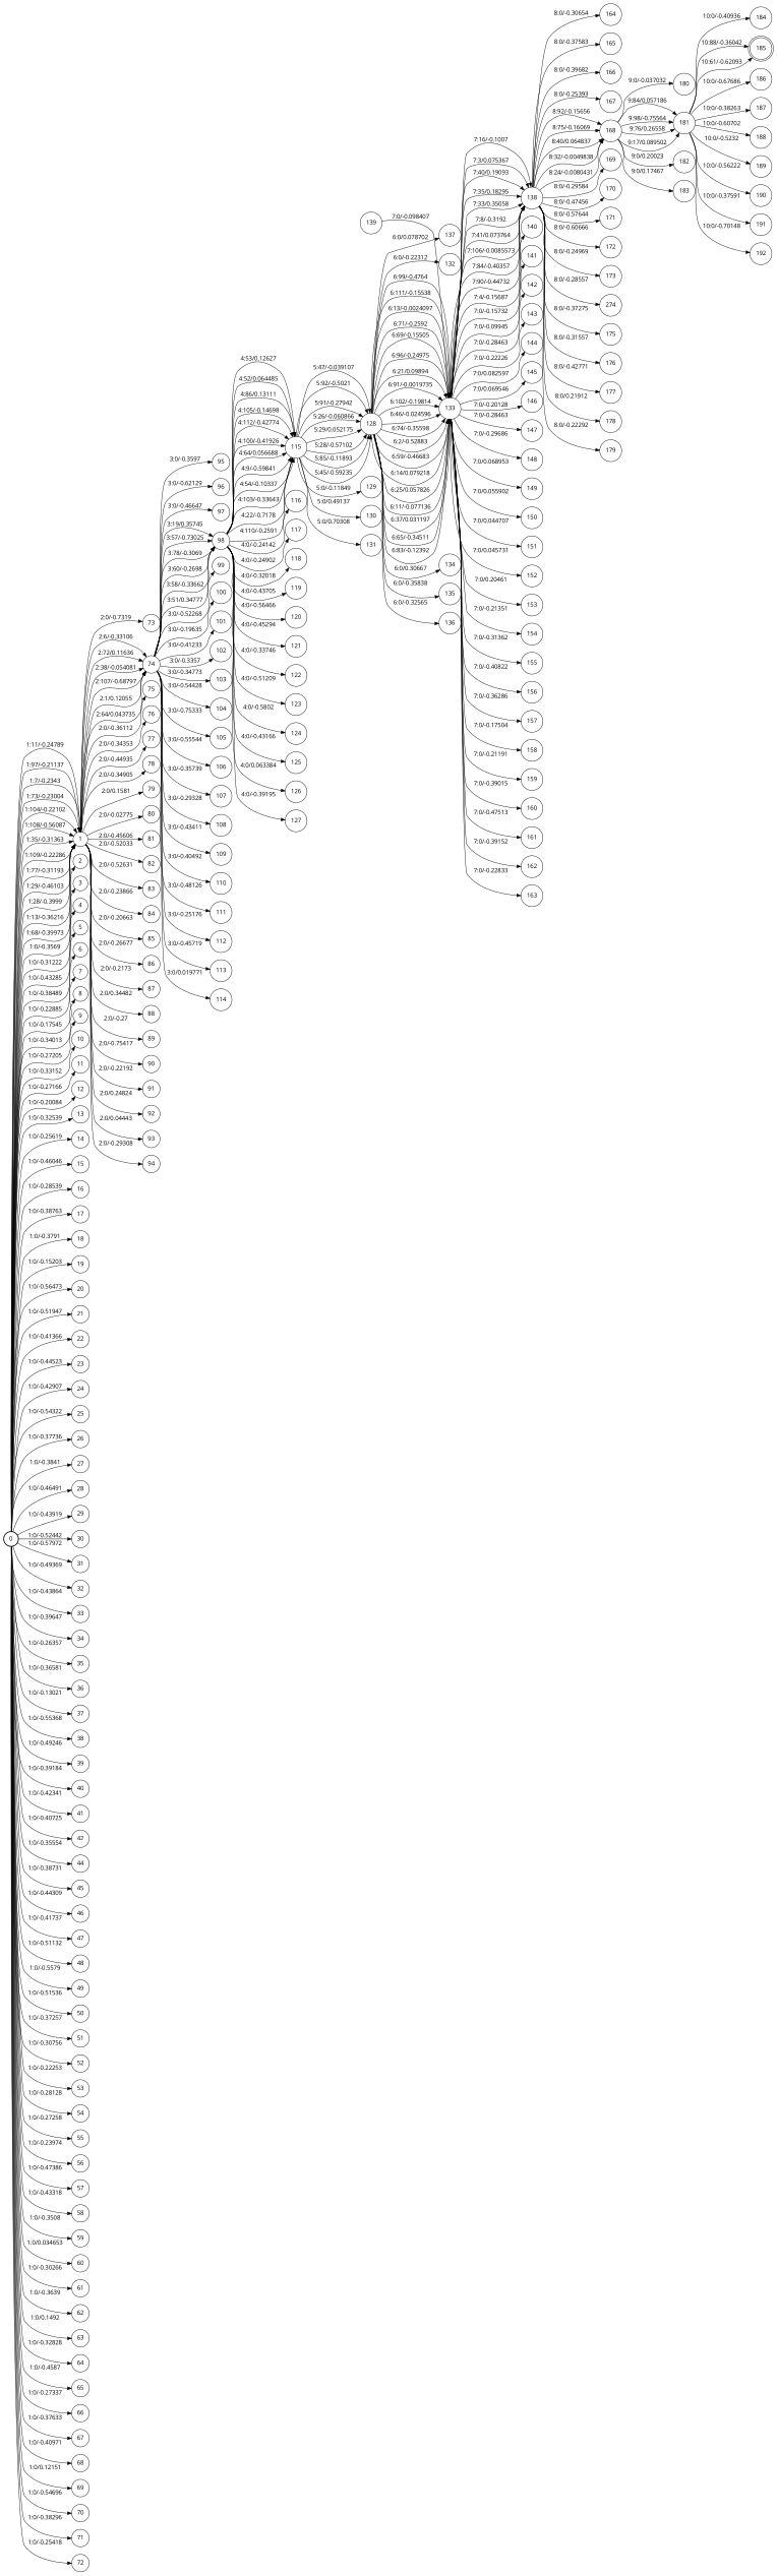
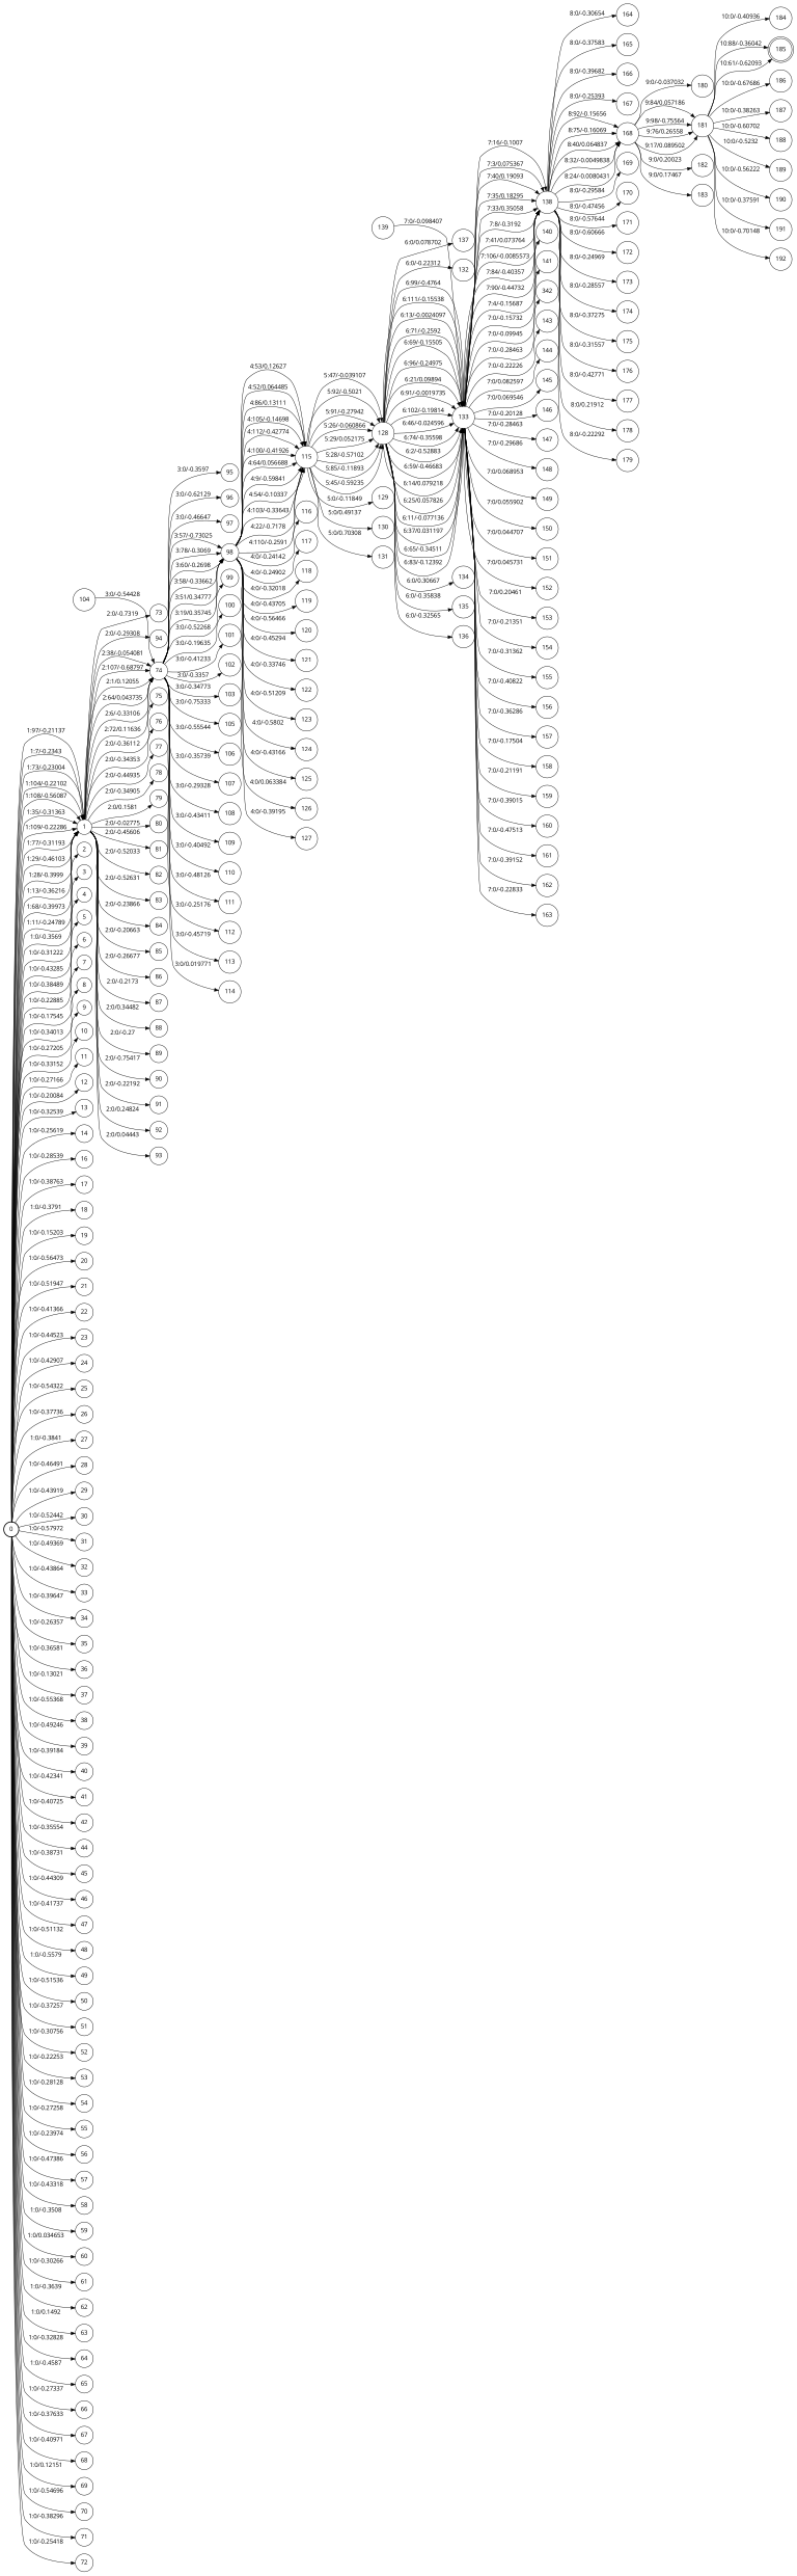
  digraph {
    fontname="Open Sans"
    nodesep=0.25
    rankdir=LR
    ranksep=0.4
    node [fontname="Open Sans" fontsize=14 shape=circle style=solid]
    edge [fontname="Open Sans" fontsize=14]
    n1 [label=0 style=bold]
    n2 [label=1]
    n3 [label=2]
    n4 [label=3]
    n5 [label=4]
    n6 [label=5]
    n7 [label=6]
    n8 [label=7]
    n9 [label=8]
    n10 [label=9]
    n11 [label=10]
    n12 [label=11]
    n13 [label=12]
    n14 [label=13]
    n15 [label=14]
-   n16 [label=15]
    n17 [label=16]
    n18 [label=17]
    n19 [label=18]
    n20 [label=19]
    n21 [label=20]
    n22 [label=21]
    n23 [label=22]
    n24 [label=23]
    n25 [label=24]
    n26 [label=25]
    n27 [label=26]
    n28 [label=27]
    n29 [label=28]
    n30 [label=29]
    n31 [label=30]
    n32 [label=31]
    n33 [label=32]
    n34 [label=33]
    n35 [label=34]
    n36 [label=35]
    n37 [label=36]
    n38 [label=37]
    n39 [label=38]
    n40 [label=39]
    n41 [label=40]
    n42 [label=41]
    n43 [label=42]
    n44 [label=44]
    n45 [label=45]
    n46 [label=46]
    n47 [label=47]
    n48 [label=48]
    n49 [label=49]
    n50 [label=50]
    n51 [label=51]
    n52 [label=52]
    n53 [label=53]
    n54 [label=54]
    n55 [label=55]
    n56 [label=56]
    n57 [label=57]
    n58 [label=58]
    n59 [label=59]
    n60 [label=60]
    n61 [label=61]
    n62 [label=62]
    n63 [label=63]
    n64 [label=64]
    n65 [label=65]
    n66 [label=66]
    n67 [label=67]
    n68 [label=68]
    n69 [label=69]
    n70 [label=70]
    n71 [label=71]
    n72 [label=72]
    n73 [label=73]
    n74 [label=74]
    n75 [label=75]
    n76 [label=76]
    n77 [label=77]
    n78 [label=78]
    n79 [label=79]
    n80 [label=80]
    n81 [label=81]
    n82 [label=82]
    n83 [label=83]
    n84 [label=84]
    n85 [label=85]
    n86 [label=86]
    n87 [label=87]
    n88 [label=88]
    n89 [label=89]
    n90 [label=90]
    n91 [label=91]
    n92 [label=92]
    n93 [label=93]
    n94 [label=94]
    n95 [label=95]
    n96 [label=96]
    n97 [label=97]
    n98 [label=98]
    n99 [label=99]
    n100 [label=100]
    n101 [label=101]
    n102 [label=102]
    n103 [label=103]
    n104 [label=104]
    n105 [label=105]
    n106 [label=106]
    n107 [label=107]
    n108 [label=108]
    n109 [label=109]
    n110 [label=110]
    n111 [label=111]
    n112 [label=112]
    n113 [label=113]
    n114 [label=114]
    n115 [label=115]
    n116 [label=116]
    n117 [label=117]
    n118 [label=118]
    n119 [label=119]
    n120 [label=120]
    n121 [label=121]
    n122 [label=122]
    n123 [label=123]
    n124 [label=124]
    n125 [label=125]
    n126 [label=126]
    n127 [label=127]
    n128 [label=128]
    n129 [label=129]
    n130 [label=130]
    n131 [label=131]
    n132 [label=132]
    n133 [label=133]
    n134 [label=134]
    n135 [label=135]
    n136 [label=136]
    n137 [label=137]
    n138 [label=138]
    n139 [label=140]
    n140 [label=141]
-   n141 [label=142]
+   n141 [label=342]
    n142 [label=143]
    n143 [label=144]
    n144 [label=145]
    n145 [label=146]
    n146 [label=147]
    n147 [label=148]
    n148 [label=149]
    n149 [label=150]
    n150 [label=151]
    n151 [label=152]
    n152 [label=153]
    n153 [label=154]
    n154 [label=155]
    n155 [label=156]
    n156 [label=157]
    n157 [label=158]
    n158 [label=159]
    n159 [label=160]
    n160 [label=161]
    n161 [label=162]
    n162 [label=163]
    n163 [label=164]
    n164 [label=165]
    n165 [label=166]
    n166 [label=167]
    n167 [label=168]
    n168 [label=169]
    n169 [label=170]
    n170 [label=171]
    n171 [label=172]
    n172 [label=173]
-   n173 [label=274]
+   n173 [label=174]
    n174 [label=175]
    n175 [label=176]
    n176 [label=177]
    n177 [label=178]
    n178 [label=179]
    n179 [label=139]
    n180 [label=180]
    n181 [label=181]
    n182 [label=182]
    n183 [label=183]
    n184 [label=184]
    n185 [label=185 shape=doublecircle]
    n186 [label=186]
    n187 [label=187]
    n188 [label=188]
    n189 [label=189]
    n190 [label=190]
    n191 [label=191]
    n192 [label=192]
    n1 -> n2 [label="1:108/-0.56087"]
    n1 -> n2 [label="1:35/-0.31363"]
    n1 -> n2 [label="1:109/-0.22286"]
    n1 -> n2 [label="1:77/-0.31193"]
    n1 -> n2 [label="1:29/-0.46103"]
    n1 -> n2 [label="1:28/-0.3999"]
    n1 -> n2 [label="1:13/-0.36216"]
    n1 -> n2 [label="1:68/-0.39973"]
    n1 -> n2 [label="1:11/-0.24789"]
    n1 -> n2 [label="1:97/-0.21137"]
    n1 -> n2 [label="1:7/-0.2343"]
    n1 -> n2 [label="1:73/-0.23004"]
    n1 -> n2 [label="1:104/-0.22102"]
    n1 -> n3 [label="1:0/-0.3569"]
    n1 -> n4 [label="1:0/-0.31222"]
    n1 -> n5 [label="1:0/-0.43285"]
    n1 -> n6 [label="1:0/-0.38489"]
    n1 -> n7 [label="1:0/-0.22885"]
    n1 -> n8 [label="1:0/-0.17545"]
    n1 -> n9 [label="1:0/-0.34013"]
    n1 -> n10 [label="1:0/-0.27205"]
    n1 -> n11 [label="1:0/-0.33152"]
    n1 -> n12 [label="1:0/-0.27166"]
    n1 -> n13 [label="1:0/-0.20084"]
    n1 -> n14 [label="1:0/-0.32539"]
    n1 -> n15 [label="1:0/-0.25619"]
-   n1 -> n16 [label="1:0/-0.46046"]
    n1 -> n17 [label="1:0/-0.28539"]
    n1 -> n18 [label="1:0/-0.38763"]
    n1 -> n19 [label="1:0/-0.3791"]
    n1 -> n20 [label="1:0/-0.15203"]
    n1 -> n21 [label="1:0/-0.56473"]
    n1 -> n22 [label="1:0/-0.51947"]
    n1 -> n23 [label="1:0/-0.41366"]
    n1 -> n24 [label="1:0/-0.44523"]
    n1 -> n25 [label="1:0/-0.42907"]
    n1 -> n26 [label="1:0/-0.54322"]
    n1 -> n27 [label="1:0/-0.37736"]
    n1 -> n28 [label="1:0/-0.3841"]
    n1 -> n29 [label="1:0/-0.46491"]
    n1 -> n30 [label="1:0/-0.43919"]
    n1 -> n31 [label="1:0/-0.52442"]
    n1 -> n32 [label="1:0/-0.57972"]
    n1 -> n33 [label="1:0/-0.49369"]
    n1 -> n34 [label="1:0/-0.43864"]
    n1 -> n35 [label="1:0/-0.39647"]
    n1 -> n36 [label="1:0/-0.26357"]
    n1 -> n37 [label="1:0/-0.36581"]
    n1 -> n38 [label="1:0/-0.13021"]
    n1 -> n39 [label="1:0/-0.55368"]
    n1 -> n40 [label="1:0/-0.49246"]
    n1 -> n41 [label="1:0/-0.39184"]
    n1 -> n42 [label="1:0/-0.42341"]
    n1 -> n43 [label="1:0/-0.40725"]
    n1 -> n44 [label="1:0/-0.35554"]
    n1 -> n45 [label="1:0/-0.38731"]
    n1 -> n46 [label="1:0/-0.44309"]
    n1 -> n47 [label="1:0/-0.41737"]
    n1 -> n48 [label="1:0/-0.51132"]
    n1 -> n49 [label="1:0/-0.5579"]
    n1 -> n50 [label="1:0/-0.51536"]
    n1 -> n51 [label="1:0/-0.37257"]
    n1 -> n52 [label="1:0/-0.30756"]
    n1 -> n53 [label="1:0/-0.22253"]
    n1 -> n54 [label="1:0/-0.28128"]
    n1 -> n55 [label="1:0/-0.27258"]
    n1 -> n56 [label="1:0/-0.23974"]
    n1 -> n57 [label="1:0/-0.47386"]
    n1 -> n58 [label="1:0/-0.43318"]
    n1 -> n59 [label="1:0/-0.3508"]
    n1 -> n60 [label="1:0/0.034653"]
    n1 -> n61 [label="1:0/-0.30266"]
    n1 -> n62 [label="1:0/-0.3639"]
    n1 -> n63 [label="1:0/0.1492"]
    n1 -> n64 [label="1:0/-0.32828"]
    n1 -> n65 [label="1:0/-0.4587"]
    n1 -> n66 [label="1:0/-0.27337"]
    n1 -> n67 [label="1:0/-0.37633"]
    n1 -> n68 [label="1:0/-0.40971"]
    n1 -> n69 [label="1:0/0.12151"]
    n1 -> n70 [label="1:0/-0.54696"]
    n1 -> n71 [label="1:0/-0.38296"]
    n1 -> n72 [label="1:0/-0.25418"]
    n2 -> n73 [label="2:0/-0.7319"]
    n2 -> n74 [label="2:107/-0.68797"]
    n2 -> n74 [label="2:1/0.12055"]
    n2 -> n74 [label="2:64/0.043735"]
    n2 -> n74 [label="2:6/-0.33106"]
    n2 -> n74 [label="2:72/0.11636"]
    n2 -> n74 [label="2:38/-0.054081"]
    n2 -> n75 [label="2:0/-0.36112"]
    n2 -> n76 [label="2:0/-0.34353"]
    n2 -> n77 [label="2:0/-0.44935"]
    n2 -> n78 [label="2:0/-0.34905"]
    n2 -> n79 [label="2:0/0.1581"]
    n2 -> n80 [label="2:0/-0.02775"]
    n2 -> n81 [label="2:0/-0.45606"]
    n2 -> n82 [label="2:0/-0.52033"]
    n2 -> n83 [label="2:0/-0.52631"]
    n2 -> n84 [label="2:0/-0.23866"]
    n2 -> n85 [label="2:0/-0.20663"]
    n2 -> n86 [label="2:0/-0.26677"]
    n2 -> n87 [label="2:0/-0.2173"]
    n2 -> n88 [label="2:0/0.34482"]
    n2 -> n89 [label="2:0/-0.27"]
    n2 -> n90 [label="2:0/-0.75417"]
    n2 -> n91 [label="2:0/-0.22192"]
    n2 -> n92 [label="2:0/0.24824"]
    n2 -> n93 [label="2:0/0.04443"]
    n2 -> n94 [label="2:0/-0.29308"]
    n74 -> n95 [label="3:0/-0.3597"]
    n74 -> n96 [label="3:0/-0.62129"]
    n74 -> n97 [label="3:0/-0.46647"]
    n74 -> n98 [label="3:57/-0.73025"]
    n74 -> n98 [label="3:78/-0.3069"]
    n74 -> n98 [label="3:60/-0.2698"]
    n74 -> n98 [label="3:58/-0.33662"]
    n74 -> n98 [label="3:51/0.34777"]
    n74 -> n98 [label="3:19/0.35745"]
    n74 -> n99 [label="3:0/-0.52268"]
    n74 -> n100 [label="3:0/-0.19635"]
    n74 -> n101 [label="3:0/-0.41233"]
    n74 -> n102 [label="3:0/-0.3357"]
    n74 -> n103 [label="3:0/-0.34773"]
-   n74 -> n104 [label="3:0/-0.54428"]
+   n104 -> n74 [label="3:0/-0.54428"]
    n74 -> n105 [label="3:0/-0.75333"]
    n74 -> n106 [label="3:0/-0.55544"]
    n74 -> n107 [label="3:0/-0.35739"]
    n74 -> n108 [label="3:0/-0.29328"]
    n74 -> n109 [label="3:0/-0.43411"]
    n74 -> n110 [label="3:0/-0.40492"]
    n74 -> n111 [label="3:0/-0.48126"]
    n74 -> n112 [label="3:0/-0.25176"]
    n74 -> n113 [label="3:0/-0.45719"]
    n74 -> n114 [label="3:0/0.019771"]
    n98 -> n115 [label="4:53/0.12627"]
    n98 -> n115 [label="4:52/0.064485"]
    n98 -> n115 [label="4:86/0.13111"]
    n98 -> n115 [label="4:105/-0.14698"]
    n98 -> n115 [label="4:112/-0.42774"]
    n98 -> n115 [label="4:100/-0.41926"]
    n98 -> n115 [label="4:64/0.056688"]
    n98 -> n115 [label="4:9/-0.59841"]
    n98 -> n115 [label="4:54/-0.10337"]
    n98 -> n115 [label="4:103/-0.33643"]
    n98 -> n115 [label="4:22/-0.7178"]
    n98 -> n115 [label="4:110/-0.2591"]
    n98 -> n116 [label="4:0/-0.24142"]
    n98 -> n117 [label="4:0/-0.24902"]
    n98 -> n118 [label="4:0/-0.32018"]
    n98 -> n119 [label="4:0/-0.43705"]
    n98 -> n120 [label="4:0/-0.56466"]
    n98 -> n121 [label="4:0/-0.45294"]
    n98 -> n122 [label="4:0/-0.33746"]
    n98 -> n123 [label="4:0/-0.51209"]
    n98 -> n124 [label="4:0/-0.5802"]
    n98 -> n125 [label="4:0/-0.43166"]
    n98 -> n126 [label="4:0/0.063384"]
    n98 -> n127 [label="4:0/-0.39195"]
    n115 -> n128 [label="5:26/-0.060866"]
    n115 -> n128 [label="5:29/0.052175"]
    n115 -> n128 [label="5:28/-0.57102"]
    n115 -> n128 [label="5:85/-0.11893"]
    n115 -> n128 [label="5:45/-0.59235"]
    n115 -> n128 [label="5:47/-0.039107"]
    n115 -> n128 [label="5:92/-0.5021"]
    n115 -> n128 [label="5:91/-0.27942"]
    n115 -> n129 [label="5:0/-0.11849"]
    n115 -> n130 [label="5:0/0.49137"]
    n115 -> n131 [label="5:0/0.70308"]
    n128 -> n132 [label="6:0/-0.22312"]
    n128 -> n133 [label="6:69/-0.15505"]
    n128 -> n133 [label="6:96/-0.24975"]
    n128 -> n133 [label="6:21/0.09894"]
    n128 -> n133 [label="6:91/-0.0019735"]
    n128 -> n133 [label="6:102/-0.19814"]
    n128 -> n133 [label="6:46/-0.024596"]
    n128 -> n133 [label="6:74/-0.35598"]
    n128 -> n133 [label="6:2/-0.52883"]
    n128 -> n133 [label="6:59/-0.46683"]
    n128 -> n133 [label="6:14/0.079218"]
    n128 -> n133 [label="6:25/0.057826"]
    n128 -> n133 [label="6:11/-0.077136"]
    n128 -> n133 [label="6:37/0.031197"]
    n128 -> n133 [label="6:65/-0.34511"]
    n128 -> n133 [label="6:83/-0.12392"]
    n128 -> n133 [label="6:99/-0.4764"]
    n128 -> n133 [label="6:111/-0.15538"]
    n128 -> n133 [label="6:13/-0.0024097"]
    n128 -> n133 [label="6:71/-0.2592"]
    n128 -> n134 [label="6:0/0.30667"]
    n128 -> n135 [label="6:0/-0.35838"]
    n128 -> n136 [label="6:0/-0.32565"]
    n128 -> n137 [label="6:0/0.078702"]
    n133 -> n138 [label="7:40/0.19093"]
    n133 -> n138 [label="7:35/0.18295"]
    n133 -> n138 [label="7:33/0.35058"]
    n133 -> n138 [label="7:8/-0.3192"]
    n133 -> n138 [label="7:41/0.073764"]
    n133 -> n138 [label="7:106/-0.0085573"]
    n133 -> n138 [label="7:84/-0.40357"]
    n133 -> n138 [label="7:90/-0.44732"]
    n133 -> n138 [label="7:4/-0.15687"]
    n133 -> n138 [label="7:16/-0.1007"]
    n133 -> n138 [label="7:3/0.075367"]
    n133 -> n139 [label="7:0/-0.15732"]
    n133 -> n140 [label="7:0/-0.09945"]
    n133 -> n141 [label="7:0/-0.28463"]
    n133 -> n142 [label="7:0/-0.22226"]
    n133 -> n143 [label="7:0/0.082597"]
    n133 -> n144 [label="7:0/0.069546"]
    n133 -> n145 [label="7:0/-0.20128"]
    n133 -> n146 [label="7:0/-0.28463"]
    n133 -> n147 [label="7:0/-0.29686"]
    n133 -> n148 [label="7:0/0.068953"]
    n133 -> n149 [label="7:0/0.055902"]
    n133 -> n150 [label="7:0/0.044707"]
    n133 -> n151 [label="7:0/0.045731"]
    n133 -> n152 [label="7:0/0.20461"]
    n133 -> n153 [label="7:0/-0.21351"]
    n133 -> n154 [label="7:0/-0.31362"]
    n133 -> n155 [label="7:0/-0.40822"]
    n133 -> n156 [label="7:0/-0.36286"]
    n133 -> n157 [label="7:0/-0.17504"]
    n133 -> n158 [label="7:0/-0.21191"]
    n133 -> n159 [label="7:0/-0.39015"]
    n133 -> n160 [label="7:0/-0.47513"]
    n133 -> n161 [label="7:0/-0.39152"]
    n133 -> n162 [label="7:0/-0.22833"]
    n138 -> n163 [label="8:0/-0.30654"]
    n138 -> n164 [label="8:0/-0.37583"]
    n138 -> n165 [label="8:0/-0.39682"]
    n138 -> n166 [label="8:0/-0.25393"]
    n138 -> n167 [label="8:92/-0.15656"]
    n138 -> n167 [label="8:75/-0.16069"]
    n138 -> n167 [label="8:40/0.064837"]
    n138 -> n167 [label="8:32/-0.0049838"]
    n138 -> n167 [label="8:24/-0.0080431"]
    n138 -> n168 [label="8:0/-0.29584"]
    n138 -> n169 [label="8:0/-0.47456"]
    n138 -> n170 [label="8:0/-0.57644"]
    n138 -> n171 [label="8:0/-0.60666"]
    n138 -> n172 [label="8:0/-0.24969"]
    n138 -> n173 [label="8:0/-0.28557"]
    n138 -> n174 [label="8:0/-0.37275"]
    n138 -> n175 [label="8:0/-0.31557"]
    n138 -> n176 [label="8:0/-0.42771"]
    n138 -> n177 [label="8:0/0.21912"]
    n138 -> n178 [label="8:0/-0.22292"]
    n167 -> n180 [label="9:0/-0.037032"]
    n167 -> n181 [label="9:17/0.089502"]
    n167 -> n181 [label="9:84/0.057186"]
    n167 -> n181 [label="9:98/-0.75564"]
    n167 -> n181 [label="9:76/0.26558"]
    n167 -> n182 [label="9:0/0.20023"]
    n167 -> n183 [label="9:0/0.17467"]
    n179 -> n133 [label="7:0/-0.098407"]
    n181 -> n184 [label="10:0/-0.40936"]
    n181 -> n185 [label="10:88/-0.36042"]
    n181 -> n185 [label="10:61/-0.62093"]
    n181 -> n186 [label="10:0/-0.67686"]
    n181 -> n187 [label="10:0/-0.38263"]
    n181 -> n188 [label="10:0/-0.60702"]
    n181 -> n189 [label="10:0/-0.5232"]
    n181 -> n190 [label="10:0/-0.56222"]
    n181 -> n191 [label="10:0/-0.37591"]
    n181 -> n192 [label="10:0/-0.70148"]
  }
